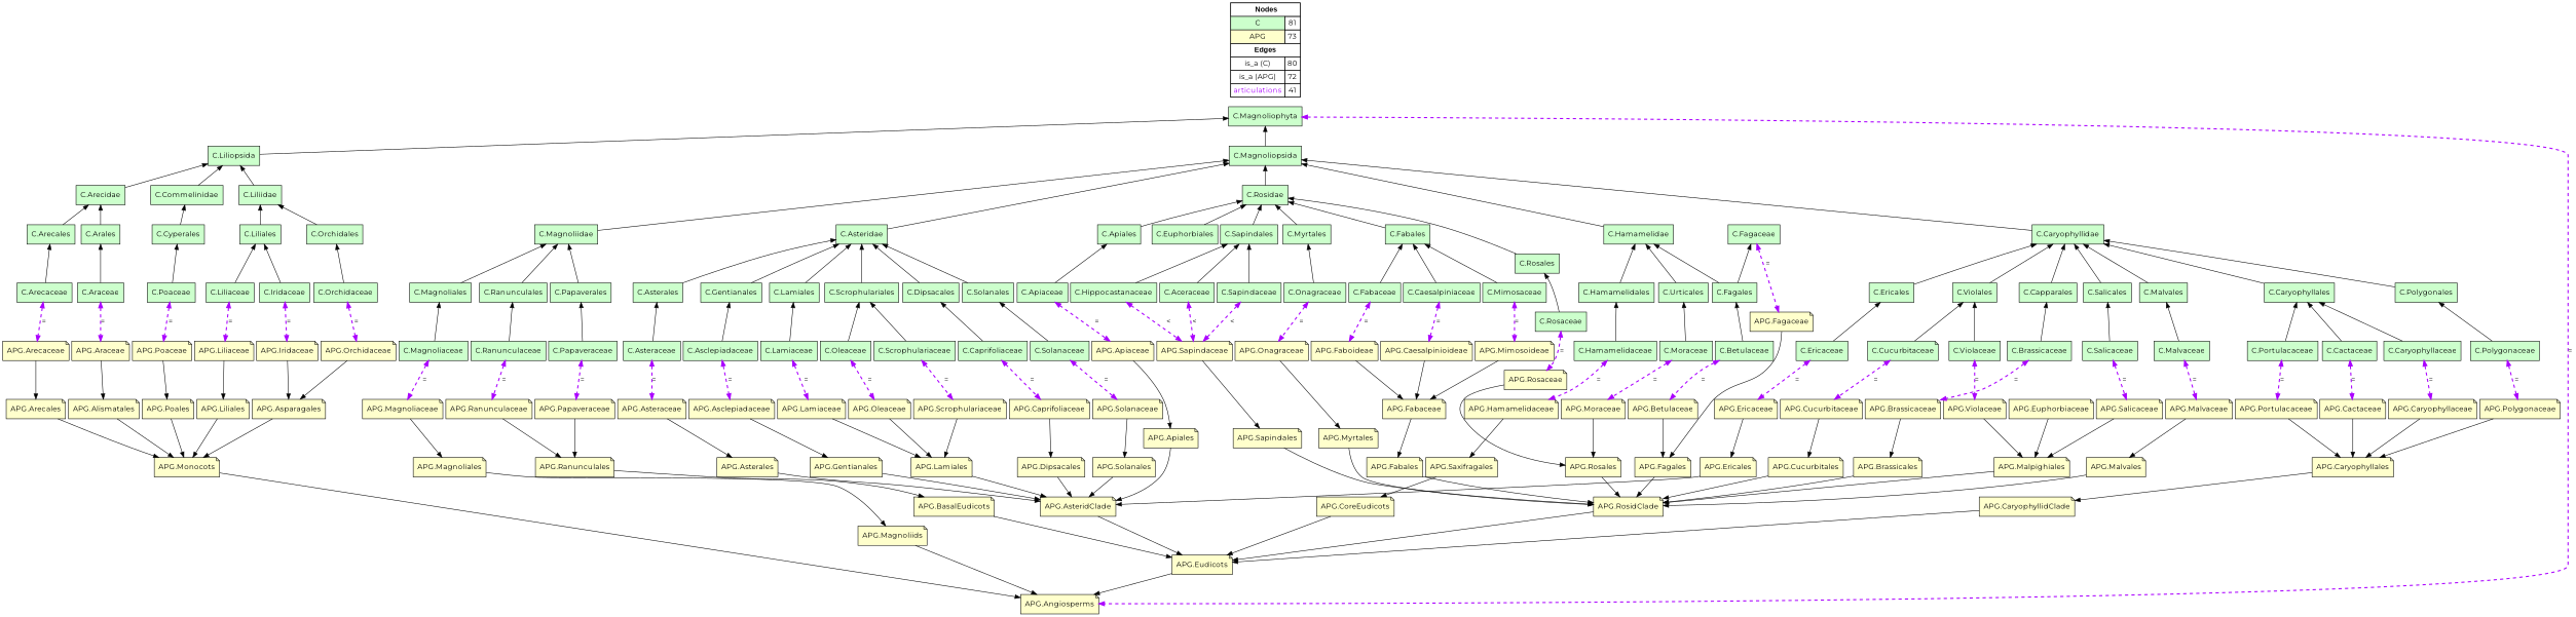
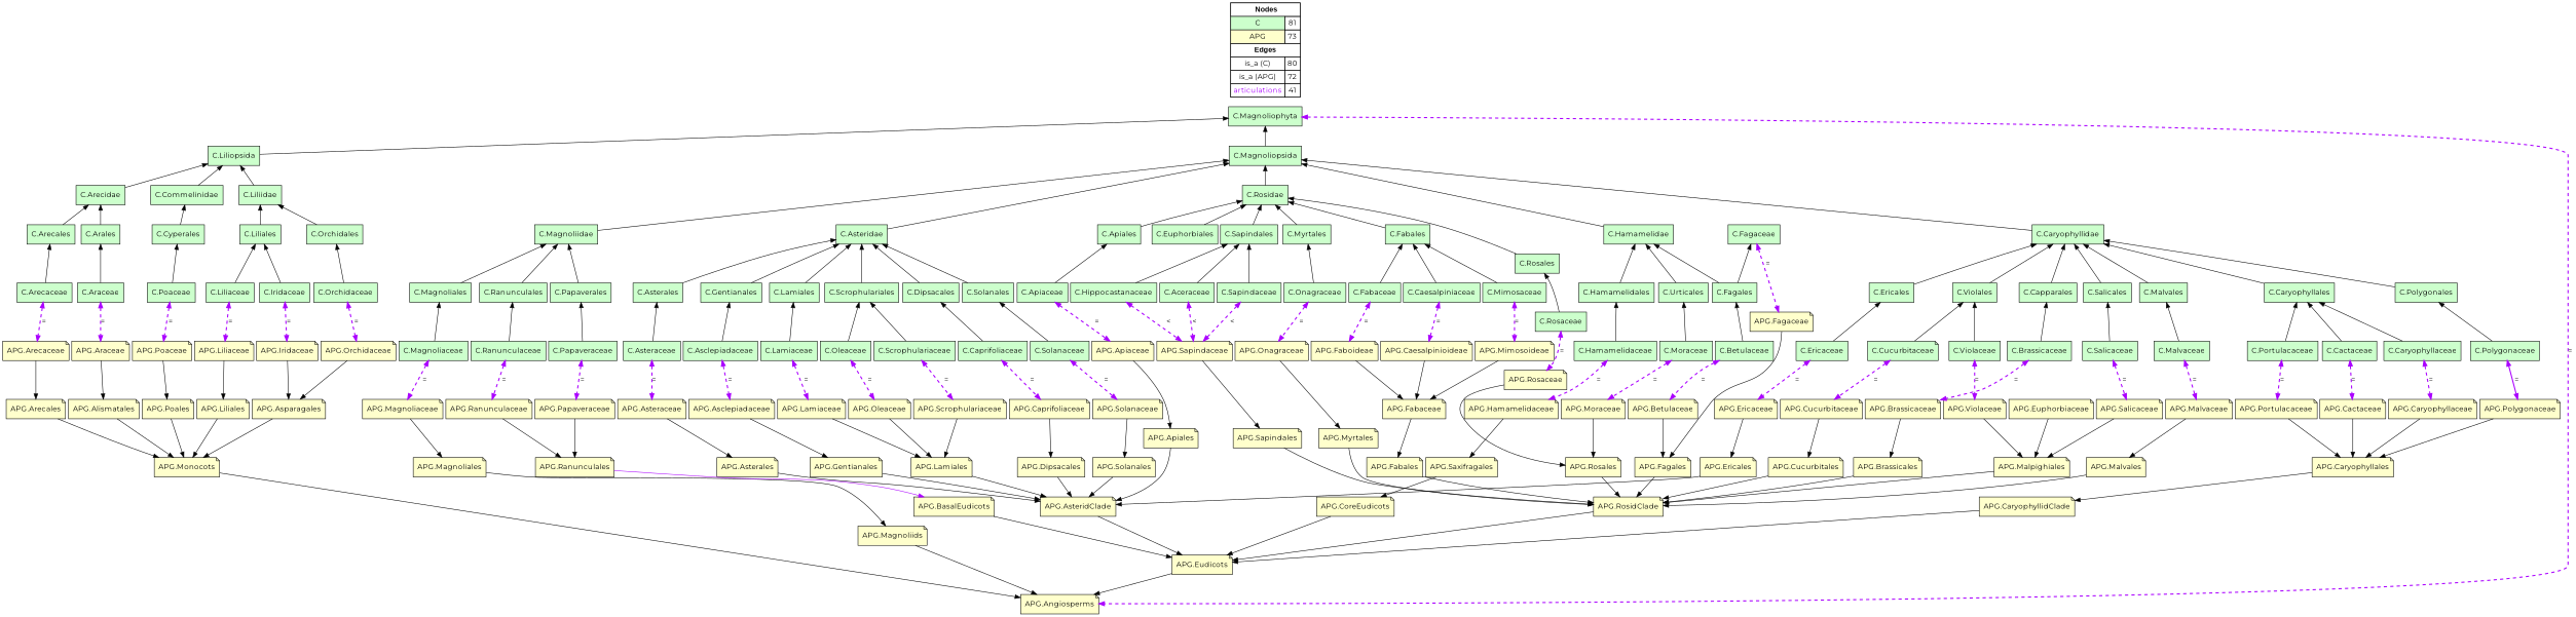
  digraph {
    fontname=Montserrat
    rankdir=TB
    node [fillcolor="#CCFFCC" fontname=Montserrat shape=box style=filled]
    edge [color="#000000" constraint=true dir=back fontname=Montserrat penwidth=1 style=solid]
    n1 [fillcolor=white label=<   <TABLE BORDER="0" CELLBORDER="1" CELLSPACING="0" CELLPADDING="4">  <TR> <TD COLSPAN="2"><font face="Arial Black"> Nodes</font></TD> </TR>  <TR>   <TD bgcolor="#CCFFCC" fontname="helvetica">C</TD>   <TD>81</TD>   </TR>  <TR>   <TD bgcolor="#FFFFCC" fontname="helvetica">APG</TD>   <TD>73</TD>   </TR>  <TR> <TD COLSPAN="2"><font face = "Arial Black"> Edges </font></TD> </TR>  <TR>   <TD><font color ="#000000">is_a (C)</font></TD><TD>80</TD> </TR> <TR>   <TD><font color ="#000000">is_a (APG)</font></TD><TD>72</TD> </TR> <TR>   <TD><font color ="#AA00FF">articulations</font></TD><TD>41</TD> </TR> </TABLE>   > margin=0]
    "C.Sapindales"
    "C.Hippocastanaceae"
    "C.Aceraceae"
    "C.Sapindaceae"
    "APG.Sapindaceae" [fillcolor="#FFFFCC" shape=note]
    "APG.Asclepiadaceae" [fillcolor="#FFFFCC" shape=note]
    "C.Asclepiadaceae"
    "APG.Gentianales" [fillcolor="#FFFFCC" shape=note]
    "C.Ericales"
    "C.Ericaceae"
    "APG.Ericaceae" [fillcolor="#FFFFCC" shape=note]
    "C.Cyperales"
    "C.Poaceae"
    "APG.Poaceae" [fillcolor="#FFFFCC" shape=note]
    "APG.Iridaceae" [fillcolor="#FFFFCC" shape=note]
    "C.Iridaceae"
    "APG.Asparagales" [fillcolor="#FFFFCC" shape=note]
    "C.Asteridae"
    "C.Gentianales"
    "C.Scrophulariales"
    "C.Dipsacales"
    "C.Solanales"
    "C.Asterales"
    "C.Lamiales"
    "C.Scrophulariaceae"
    "C.Oleaceae"
    "C.Caprifoliaceae"
    "C.Solanaceae"
    "C.Asteraceae"
    "C.Lamiaceae"
    "C.Myrtales"
    "C.Onagraceae"
    "APG.Onagraceae" [fillcolor="#FFFFCC" shape=note]
    "C.Rosales"
    "C.Rosaceae"
    "APG.Rosaceae" [fillcolor="#FFFFCC" shape=note]
    "C.Fabales"
    "C.Mimosaceae"
    "C.Fabaceae"
    "C.Caesalpiniaceae"
    "APG.Mimosoideae" [fillcolor="#FFFFCC" shape=note]
    "APG.Faboideae" [fillcolor="#FFFFCC" shape=note]
    "APG.Caesalpinioideae" [fillcolor="#FFFFCC" shape=note]
    "C.Orchidales"
    "C.Orchidaceae"
    "APG.Orchidaceae" [fillcolor="#FFFFCC" shape=note]
    "APG.Betulaceae" [fillcolor="#FFFFCC" shape=note]
    "C.Betulaceae"
    "APG.Fagales" [fillcolor="#FFFFCC" shape=note]
    "APG.Liliaceae" [fillcolor="#FFFFCC" shape=note]
    "C.Liliaceae"
    "APG.Liliales" [fillcolor="#FFFFCC" shape=note]
    "C.Malvales"
    "C.Malvaceae"
    "APG.Malvaceae" [fillcolor="#FFFFCC" shape=note]
    "APG.Asteraceae" [fillcolor="#FFFFCC" shape=note]
    "APG.Asterales" [fillcolor="#FFFFCC" shape=note]
    "C.Rosidae"
    "C.Euphorbiales"
    "C.Apiales"
    "C.Apiaceae"
    "APG.Salicaceae" [fillcolor="#FFFFCC" shape=note]
    "C.Salicaceae"
    "APG.Malpighiales" [fillcolor="#FFFFCC" shape=note]
    "APG.Sapindales" [fillcolor="#FFFFCC" shape=note]
    "C.Ranunculales"
    "C.Ranunculaceae"
    "APG.Ranunculaceae" [fillcolor="#FFFFCC" shape=note]
    "C.Violales"
    "C.Violaceae"
    "C.Cucurbitaceae" [shape=note]
    "APG.Violaceae" [fillcolor="#FFFFCC" shape=note]
    "APG.Cucurbitaceae" [fillcolor="#FFFFCC" shape=note]
    "C.Hamamelidales"
    "C.Hamamelidaceae"
    "APG.Hamamelidaceae" [fillcolor="#FFFFCC" shape=note]
    "APG.Euphorbiaceae" [fillcolor="#FFFFCC" shape=note]
    "C.Hamamelidae"
    "C.Fagales"
    "C.Urticales"
    "C.Moraceae"
    "C.Magnoliidae"
    "C.Magnoliales"
    "C.Papaverales"
    "C.Magnoliaceae"
    "C.Papaveraceae"
    "APG.Apiaceae" [fillcolor="#FFFFCC" shape=note]
    "APG.Apiales" [fillcolor="#FFFFCC" shape=note]
    "APG.Malvales" [fillcolor="#FFFFCC" shape=note]
    "C.Arecales"
    "C.Arecaceae"
    "APG.Arecaceae" [fillcolor="#FFFFCC" shape=note]
    "C.Magnoliophyta"
    "C.Liliopsida"
    "C.Magnoliopsida"
    "APG.Angiosperms" [fillcolor="#FFFFCC" shape=note]
    "C.Liliidae"
    "C.Arecidae"
    "C.Commelinidae"
    "C.Caryophyllidae"
    "C.Liliales"
    "C.Arales"
    "APG.Brassicaceae" [fillcolor="#FFFFCC" shape=note]
    "C.Brassicaceae"
    "APG.Brassicales" [fillcolor="#FFFFCC" shape=note]
    "C.Capparales"
    "C.Salicales"
    "C.Caryophyllales"
    "C.Polygonales"
    "APG.Solanaceae" [fillcolor="#FFFFCC" shape=note]
    "APG.Solanales" [fillcolor="#FFFFCC" shape=note]
    "APG.Caryophyllaceae" [fillcolor="#FFFFCC" shape=note]
    "C.Caryophyllaceae"
    "APG.Caryophyllales" [fillcolor="#FFFFCC" shape=note]
    "APG.Scrophulariaceae" [fillcolor="#FFFFCC" shape=note]
    "APG.Oleaceae" [fillcolor="#FFFFCC" shape=note]
    "APG.Moraceae" [fillcolor="#FFFFCC" shape=note]
    "APG.Rosales" [fillcolor="#FFFFCC" shape=note]
    "APG.Caprifoliaceae" [fillcolor="#FFFFCC" shape=note]
    "APG.Ericales" [fillcolor="#FFFFCC" shape=note]
    "APG.Magnoliaceae" [fillcolor="#FFFFCC" shape=note]
    "APG.Araceae" [fillcolor="#FFFFCC" shape=note]
    "C.Araceae"
    "APG.Alismatales" [fillcolor="#FFFFCC" shape=note]
    "C.Portulacaceae"
    "C.Cactaceae"
    "C.Polygonaceae"
    "APG.Magnoliales" [fillcolor="#FFFFCC" shape=note]
    "C.Fagaceae"
    "APG.Fagaceae" [fillcolor="#FFFFCC" shape=note]
    "APG.Lamiales" [fillcolor="#FFFFCC" shape=note]
    "APG.Papaveraceae" [fillcolor="#FFFFCC" shape=note]
    "APG.Dipsacales" [fillcolor="#FFFFCC" shape=note]
    "APG.Cucurbitales" [fillcolor="#FFFFCC" shape=note]
    "APG.Portulacaceae" [fillcolor="#FFFFCC" shape=note]
    "APG.Ranunculales" [fillcolor="#FFFFCC" shape=note]
    "APG.Polygonaceae" [fillcolor="#FFFFCC" shape=note]
    "APG.Cactaceae" [fillcolor="#FFFFCC" shape=note]
    "APG.Fabaceae" [fillcolor="#FFFFCC" shape=note]
    "APG.Saxifragales" [fillcolor="#FFFFCC" shape=note]
    "APG.Myrtales" [fillcolor="#FFFFCC" shape=note]
    "APG.Arecales" [fillcolor="#FFFFCC" shape=note]
    "APG.Poales" [fillcolor="#FFFFCC" shape=note]
    "APG.Lamiaceae" [fillcolor="#FFFFCC" shape=note]
    "APG.AsteridClade" [fillcolor="#FFFFCC" shape=note]
    "APG.Eudicots" [fillcolor="#FFFFCC" shape=note]
    "APG.RosidClade" [fillcolor="#FFFFCC" shape=note]
    "APG.Fabales" [fillcolor="#FFFFCC" shape=note]
    "APG.Monocots" [fillcolor="#FFFFCC" shape=note]
    "APG.BasalEudicots" [fillcolor="#FFFFCC" shape=note]
    "APG.CaryophyllidClade" [fillcolor="#FFFFCC" shape=note]
    "APG.CoreEudicots" [fillcolor="#FFFFCC" shape=note]
    "APG.Magnoliids" [fillcolor="#FFFFCC" shape=note]
    subgraph sub_1 {
      rank=source
      n1
    }
    "C.Sapindales" -> "C.Hippocastanaceae"
    "C.Sapindales" -> "C.Aceraceae"
    "C.Sapindales" -> "C.Sapindaceae"
    "C.Hippocastanaceae" -> "APG.Sapindaceae" [color="#AA00FF" dir=both label="<" penwidth=2 style=dashed]
    "C.Aceraceae" -> "APG.Sapindaceae" [color="#AA00FF" dir=both label="<" penwidth=2 style=dashed]
    "C.Sapindaceae" -> "APG.Sapindaceae" [color="#AA00FF" dir=both label="<" penwidth=2 style=dashed]
    "APG.Sapindaceae" -> "APG.Sapindales" [dir=forward]
    "APG.Asclepiadaceae" -> "APG.Gentianales" [dir=forward]
    "C.Asclepiadaceae" -> "APG.Asclepiadaceae" [color="#AA00FF" dir=both label="=" penwidth=2 style=dashed]
    "APG.Gentianales" -> "APG.AsteridClade" [dir=forward]
    "C.Ericales" -> "C.Ericaceae"
    "C.Ericaceae" -> "APG.Ericaceae" [color="#AA00FF" dir=both label="=" penwidth=2 style=dashed]
    "APG.Ericaceae" -> "APG.Ericales" [dir=forward]
    "C.Cyperales" -> "C.Poaceae"
    "C.Poaceae" -> "APG.Poaceae" [color="#AA00FF" dir=both label="=" penwidth=2 style=dashed]
    "APG.Poaceae" -> "APG.Poales" [dir=forward]
    "APG.Iridaceae" -> "APG.Asparagales" [dir=forward]
    "C.Iridaceae" -> "APG.Iridaceae" [color="#AA00FF" dir=both label="=" penwidth=2 style=dashed]
    "APG.Asparagales" -> "APG.Monocots" [dir=forward]
    "C.Asteridae" -> "C.Gentianales"
    "C.Asteridae" -> "C.Scrophulariales"
    "C.Asteridae" -> "C.Dipsacales"
    "C.Asteridae" -> "C.Solanales"
    "C.Asteridae" -> "C.Asterales"
    "C.Asteridae" -> "C.Lamiales"
    "C.Gentianales" -> "C.Asclepiadaceae"
    "C.Scrophulariales" -> "C.Scrophulariaceae"
    "C.Scrophulariales" -> "C.Oleaceae"
    "C.Dipsacales" -> "C.Caprifoliaceae"
    "C.Solanales" -> "C.Solanaceae"
    "C.Asterales" -> "C.Asteraceae"
    "C.Lamiales" -> "C.Lamiaceae"
    "C.Scrophulariaceae" -> "APG.Scrophulariaceae" [color="#AA00FF" dir=both label="=" penwidth=2 style=dashed]
    "C.Oleaceae" -> "APG.Oleaceae" [color="#AA00FF" dir=both label="=" penwidth=2 style=dashed]
    "C.Caprifoliaceae" -> "APG.Caprifoliaceae" [color="#AA00FF" dir=both label="=" penwidth=2 style=dashed]
    "C.Solanaceae" -> "APG.Solanaceae" [color="#AA00FF" dir=both label="=" penwidth=2 style=dashed]
    "C.Asteraceae" -> "APG.Asteraceae" [color="#AA00FF" dir=both label="=" penwidth=2 style=dashed]
    "C.Lamiaceae" -> "APG.Lamiaceae" [color="#AA00FF" dir=both label="=" penwidth=2 style=dashed]
    "C.Myrtales" -> "C.Onagraceae"
    "C.Onagraceae" -> "APG.Onagraceae" [color="#AA00FF" dir=both label="=" penwidth=2 style=dashed]
    "APG.Onagraceae" -> "APG.Myrtales" [dir=forward]
    "C.Rosales" -> "C.Rosaceae"
    "C.Rosaceae" -> "APG.Rosaceae" [color="#AA00FF" dir=both label="=" penwidth=2 style=dashed]
    "APG.Rosaceae" -> "APG.Rosales" [dir=forward]
    "C.Fabales" -> "C.Mimosaceae"
    "C.Fabales" -> "C.Fabaceae"
    "C.Fabales" -> "C.Caesalpiniaceae"
    "C.Mimosaceae" -> "APG.Mimosoideae" [color="#AA00FF" dir=both label="=" penwidth=2 style=dashed]
    "C.Fabaceae" -> "APG.Faboideae" [color="#AA00FF" dir=both label="=" penwidth=2 style=dashed]
    "C.Caesalpiniaceae" -> "APG.Caesalpinioideae" [color="#AA00FF" dir=both label="=" penwidth=2 style=dashed]
    "APG.Mimosoideae" -> "APG.Fabaceae" [dir=forward]
    "APG.Faboideae" -> "APG.Fabaceae" [dir=forward]
    "APG.Caesalpinioideae" -> "APG.Fabaceae" [dir=forward]
    "C.Orchidales" -> "C.Orchidaceae"
    "C.Orchidaceae" -> "APG.Orchidaceae" [color="#AA00FF" dir=both label="=" penwidth=2 style=dashed]
    "APG.Orchidaceae" -> "APG.Asparagales" [dir=forward]
    "APG.Betulaceae" -> "APG.Fagales" [dir=forward]
    "C.Betulaceae" -> "APG.Betulaceae" [color="#AA00FF" dir=both label="=" penwidth=2 style=dashed]
    "APG.Fagales" -> "APG.RosidClade" [dir=forward]
    "APG.Liliaceae" -> "APG.Liliales" [dir=forward]
    "C.Liliaceae" -> "APG.Liliaceae" [color="#AA00FF" dir=both label="=" penwidth=2 style=dashed]
    "APG.Liliales" -> "APG.Monocots" [dir=forward]
    "C.Malvales" -> "C.Malvaceae"
    "C.Malvaceae" -> "APG.Malvaceae" [color="#AA00FF" dir=both label="=" penwidth=2 style=dashed]
    "APG.Malvaceae" -> "APG.Malvales" [dir=forward]
    "APG.Asteraceae" -> "APG.Asterales" [dir=forward]
    "APG.Asterales" -> "APG.AsteridClade" [dir=forward]
    "C.Rosidae" -> "C.Sapindales"
    "C.Rosidae" -> "C.Myrtales"
    "C.Rosidae" -> "C.Rosales"
    "C.Rosidae" -> "C.Fabales"
    "C.Rosidae" -> "C.Euphorbiales"
    "C.Rosidae" -> "C.Apiales"
    "C.Apiales" -> "C.Apiaceae"
    "C.Apiaceae" -> "APG.Apiaceae" [color="#AA00FF" dir=both label="=" penwidth=2 style=dashed]
    "APG.Salicaceae" -> "APG.Malpighiales" [dir=forward]
    "C.Salicaceae" -> "APG.Salicaceae" [color="#AA00FF" dir=both label="=" penwidth=2 style=dashed]
    "APG.Malpighiales" -> "APG.RosidClade" [dir=forward]
    "APG.Sapindales" -> "APG.RosidClade" [dir=forward]
    "C.Ranunculales" -> "C.Ranunculaceae"
    "C.Ranunculaceae" -> "APG.Ranunculaceae" [color="#AA00FF" dir=both label="=" penwidth=2 style=dashed]
    "APG.Ranunculaceae" -> "APG.Ranunculales" [dir=forward]
    "C.Violales" -> "C.Violaceae"
    "C.Violales" -> "C.Cucurbitaceae"
    "C.Violaceae" -> "APG.Violaceae" [color="#AA00FF" dir=both label="=" penwidth=2 style=dashed]
    "C.Cucurbitaceae" -> "APG.Cucurbitaceae" [color="#AA00FF" dir=both label="=" penwidth=2 style=dashed]
    "APG.Violaceae" -> "APG.Malpighiales" [dir=forward]
    "APG.Cucurbitaceae" -> "APG.Cucurbitales" [dir=forward]
    "C.Hamamelidales" -> "C.Hamamelidaceae"
    "C.Hamamelidaceae" -> "APG.Hamamelidaceae" [color="#AA00FF" dir=both label="=" penwidth=2 style=dashed]
    "APG.Hamamelidaceae" -> "APG.Saxifragales" [dir=forward]
    "APG.Euphorbiaceae" -> "APG.Malpighiales" [dir=forward]
    "C.Hamamelidae" -> "C.Hamamelidales"
    "C.Hamamelidae" -> "C.Fagales"
    "C.Hamamelidae" -> "C.Urticales"
    "C.Fagales" -> "C.Betulaceae"
    "C.Urticales" -> "C.Moraceae"
    "C.Moraceae" -> "APG.Moraceae" [color="#AA00FF" dir=both label="=" penwidth=2 style=dashed]
    "C.Magnoliidae" -> "C.Ranunculales"
    "C.Magnoliidae" -> "C.Magnoliales"
    "C.Magnoliidae" -> "C.Papaverales"
    "C.Magnoliales" -> "C.Magnoliaceae"
    "C.Papaverales" -> "C.Papaveraceae"
    "C.Magnoliaceae" -> "APG.Magnoliaceae" [color="#AA00FF" dir=both label="=" penwidth=2 style=dashed]
    "C.Papaveraceae" -> "APG.Papaveraceae" [color="#AA00FF" dir=both label="=" penwidth=2 style=dashed]
    "APG.Apiaceae" -> "APG.Apiales" [dir=forward]
    "APG.Apiales" -> "APG.AsteridClade" [dir=forward]
    "APG.Malvales" -> "APG.RosidClade" [dir=forward]
    "C.Arecales" -> "C.Arecaceae"
    "C.Arecaceae" -> "APG.Arecaceae" [color="#AA00FF" dir=both label="=" penwidth=2 style=dashed]
    "APG.Arecaceae" -> "APG.Arecales" [dir=forward]
    "C.Magnoliophyta" -> "C.Liliopsida"
    "C.Magnoliophyta" -> "C.Magnoliopsida"
    "C.Magnoliophyta" -> "APG.Angiosperms" [color="#AA00FF" dir=both label="=" penwidth=2 style=dashed]
    "C.Liliopsida" -> "C.Liliidae"
    "C.Liliopsida" -> "C.Arecidae"
    "C.Liliopsida" -> "C.Commelinidae"
    "C.Magnoliopsida" -> "C.Asteridae"
    "C.Magnoliopsida" -> "C.Rosidae"
    "C.Magnoliopsida" -> "C.Hamamelidae"
    "C.Magnoliopsida" -> "C.Magnoliidae"
    "C.Magnoliopsida" -> "C.Caryophyllidae"
    "C.Liliidae" -> "C.Orchidales"
    "C.Liliidae" -> "C.Liliales"
    "C.Arecidae" -> "C.Arecales"
    "C.Arecidae" -> "C.Arales"
    "C.Commelinidae" -> "C.Cyperales"
    "C.Caryophyllidae" -> "C.Ericales"
    "C.Caryophyllidae" -> "C.Malvales"
    "C.Caryophyllidae" -> "C.Violales"
    "C.Caryophyllidae" -> "C.Capparales"
    "C.Caryophyllidae" -> "C.Salicales"
    "C.Caryophyllidae" -> "C.Caryophyllales"
    "C.Caryophyllidae" -> "C.Polygonales"
    "C.Liliales" -> "C.Iridaceae"
    "C.Liliales" -> "C.Liliaceae"
    "C.Arales" -> "C.Araceae"
    "APG.Brassicaceae" -> "APG.Brassicales" [dir=forward]
    "C.Brassicaceae" -> "APG.Brassicaceae" [color="#AA00FF" dir=both label="=" penwidth=2 style=dashed]
    "APG.Brassicales" -> "APG.RosidClade" [dir=forward]
    "C.Capparales" -> "C.Brassicaceae"
    "C.Salicales" -> "C.Salicaceae"
    "C.Caryophyllales" -> "C.Caryophyllaceae"
    "C.Caryophyllales" -> "C.Portulacaceae"
    "C.Caryophyllales" -> "C.Cactaceae"
    "C.Polygonales" -> "C.Polygonaceae"
    "APG.Solanaceae" -> "APG.Solanales" [dir=forward]
    "APG.Solanales" -> "APG.AsteridClade" [dir=forward]
    "APG.Caryophyllaceae" -> "APG.Caryophyllales" [dir=forward]
    "C.Caryophyllaceae" -> "APG.Caryophyllaceae" [color="#AA00FF" dir=both label="=" penwidth=2 style=dashed]
    "APG.Caryophyllales" -> "APG.CaryophyllidClade" [dir=forward]
    "APG.Scrophulariaceae" -> "APG.Lamiales" [dir=forward]
    "APG.Oleaceae" -> "APG.Lamiales" [dir=forward]
    "APG.Moraceae" -> "APG.Rosales" [dir=forward]
    "APG.Rosales" -> "APG.RosidClade" [dir=forward]
    "APG.Caprifoliaceae" -> "APG.Dipsacales" [dir=forward]
    "APG.Ericales" -> "APG.AsteridClade" [dir=forward]
    "APG.Magnoliaceae" -> "APG.Magnoliales" [dir=forward]
    "APG.Araceae" -> "APG.Alismatales" [dir=forward]
    "C.Araceae" -> "APG.Araceae" [color="#AA00FF" dir=both label="=" penwidth=2 style=dashed]
    "APG.Alismatales" -> "APG.Monocots" [dir=forward]
    "C.Portulacaceae" -> "APG.Portulacaceae" [color="#AA00FF" dir=both label="=" penwidth=2 style=dashed]
    "C.Cactaceae" -> "APG.Cactaceae" [color="#AA00FF" dir=both label="=" penwidth=2 style=dashed]
-   "C.Polygonaceae" -> "APG.Polygonaceae" [color="#AA00FF" dir=both label="=" penwidth=2 style=dashed]
+   "C.Polygonaceae" -> "APG.Polygonaceae" [color="#AA00FF" dir=both label="=" penwidth=2]
    "APG.Magnoliales" -> "APG.Magnoliids" [dir=forward]
    "C.Fagaceae" -> "C.Fagales"
    "C.Fagaceae" -> "APG.Fagaceae" [color="#AA00FF" dir=both label="=" penwidth=2 style=dashed]
    "APG.Fagaceae" -> "APG.Fagales" [dir=forward]
    "APG.Lamiales" -> "APG.AsteridClade" [dir=forward]
    "APG.Papaveraceae" -> "APG.Ranunculales" [dir=forward]
    "APG.Dipsacales" -> "APG.AsteridClade" [dir=forward]
    "APG.Cucurbitales" -> "APG.RosidClade" [dir=forward]
    "APG.Portulacaceae" -> "APG.Caryophyllales" [dir=forward]
-   "APG.Ranunculales" -> "APG.BasalEudicots" [dir=forward]
+   "APG.Ranunculales" -> "APG.BasalEudicots" [color="#AA00FF" dir=forward]
    "APG.Polygonaceae" -> "APG.Caryophyllales" [dir=forward]
    "APG.Cactaceae" -> "APG.Caryophyllales" [dir=forward]
    "APG.Fabaceae" -> "APG.Fabales" [dir=forward]
    "APG.Saxifragales" -> "APG.CoreEudicots" [dir=forward]
    "APG.Myrtales" -> "APG.RosidClade" [dir=forward]
    "APG.Arecales" -> "APG.Monocots" [dir=forward]
    "APG.Poales" -> "APG.Monocots" [dir=forward]
    "APG.Lamiaceae" -> "APG.Lamiales" [dir=forward]
    "APG.AsteridClade" -> "APG.Eudicots" [dir=forward]
    "APG.Eudicots" -> "APG.Angiosperms" [dir=forward]
    "APG.RosidClade" -> "APG.Eudicots" [dir=forward]
    "APG.Fabales" -> "APG.RosidClade" [dir=forward]
    "APG.Monocots" -> "APG.Angiosperms" [dir=forward]
    "APG.BasalEudicots" -> "APG.Eudicots" [dir=forward]
    "APG.CaryophyllidClade" -> "APG.Eudicots" [dir=forward]
    "APG.CoreEudicots" -> "APG.Eudicots" [dir=forward]
    "APG.Magnoliids" -> "APG.Angiosperms" [dir=forward]
  }
